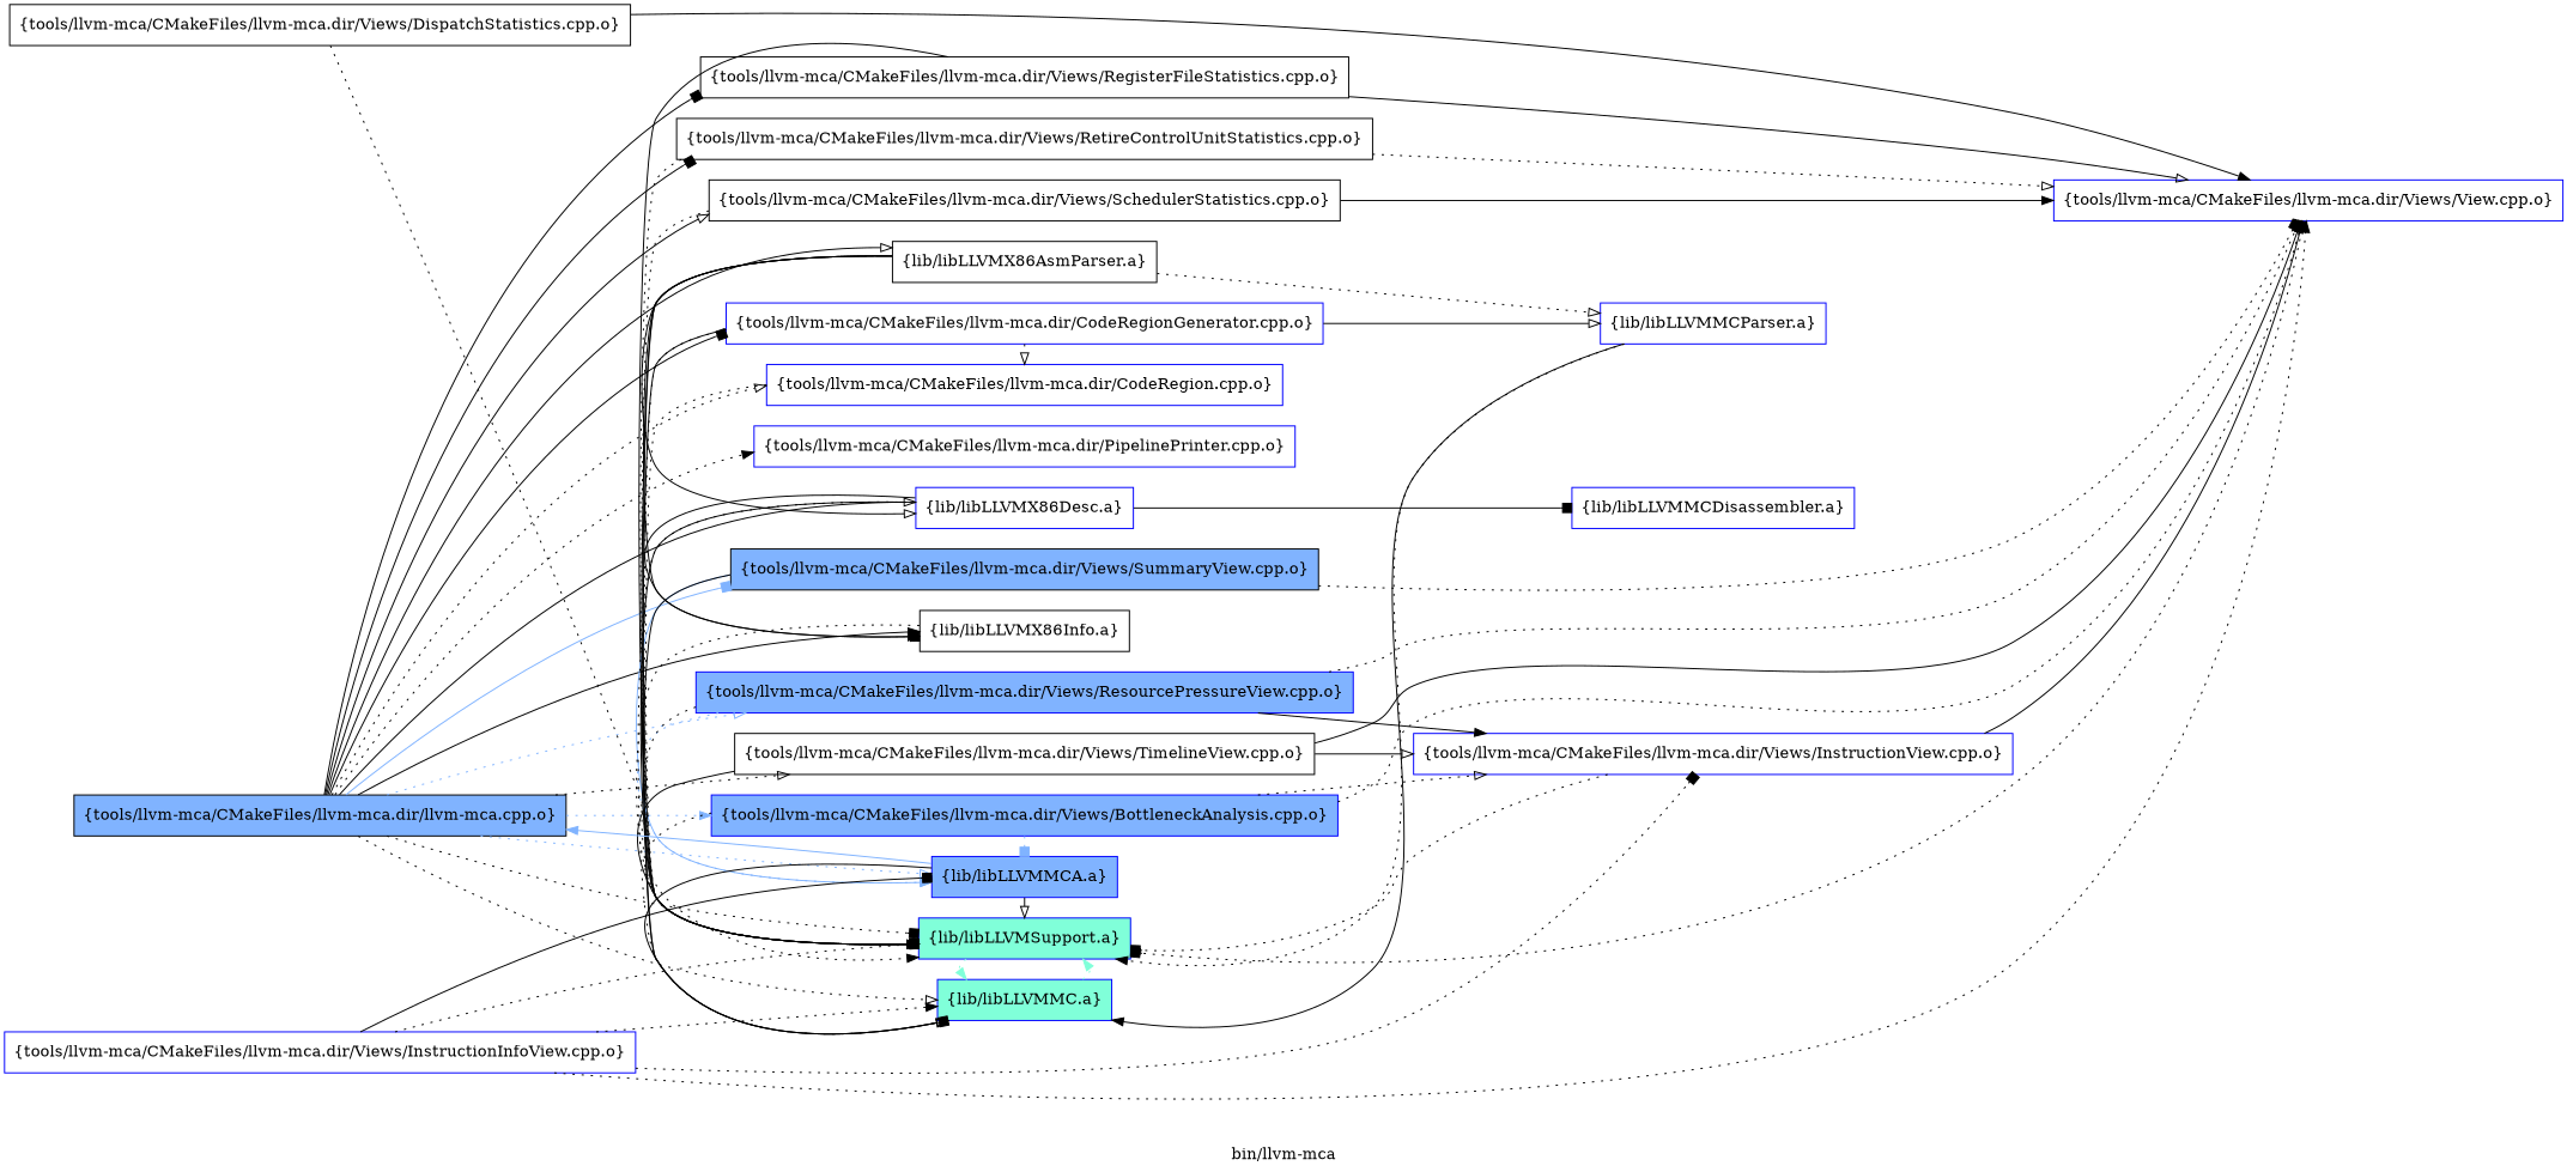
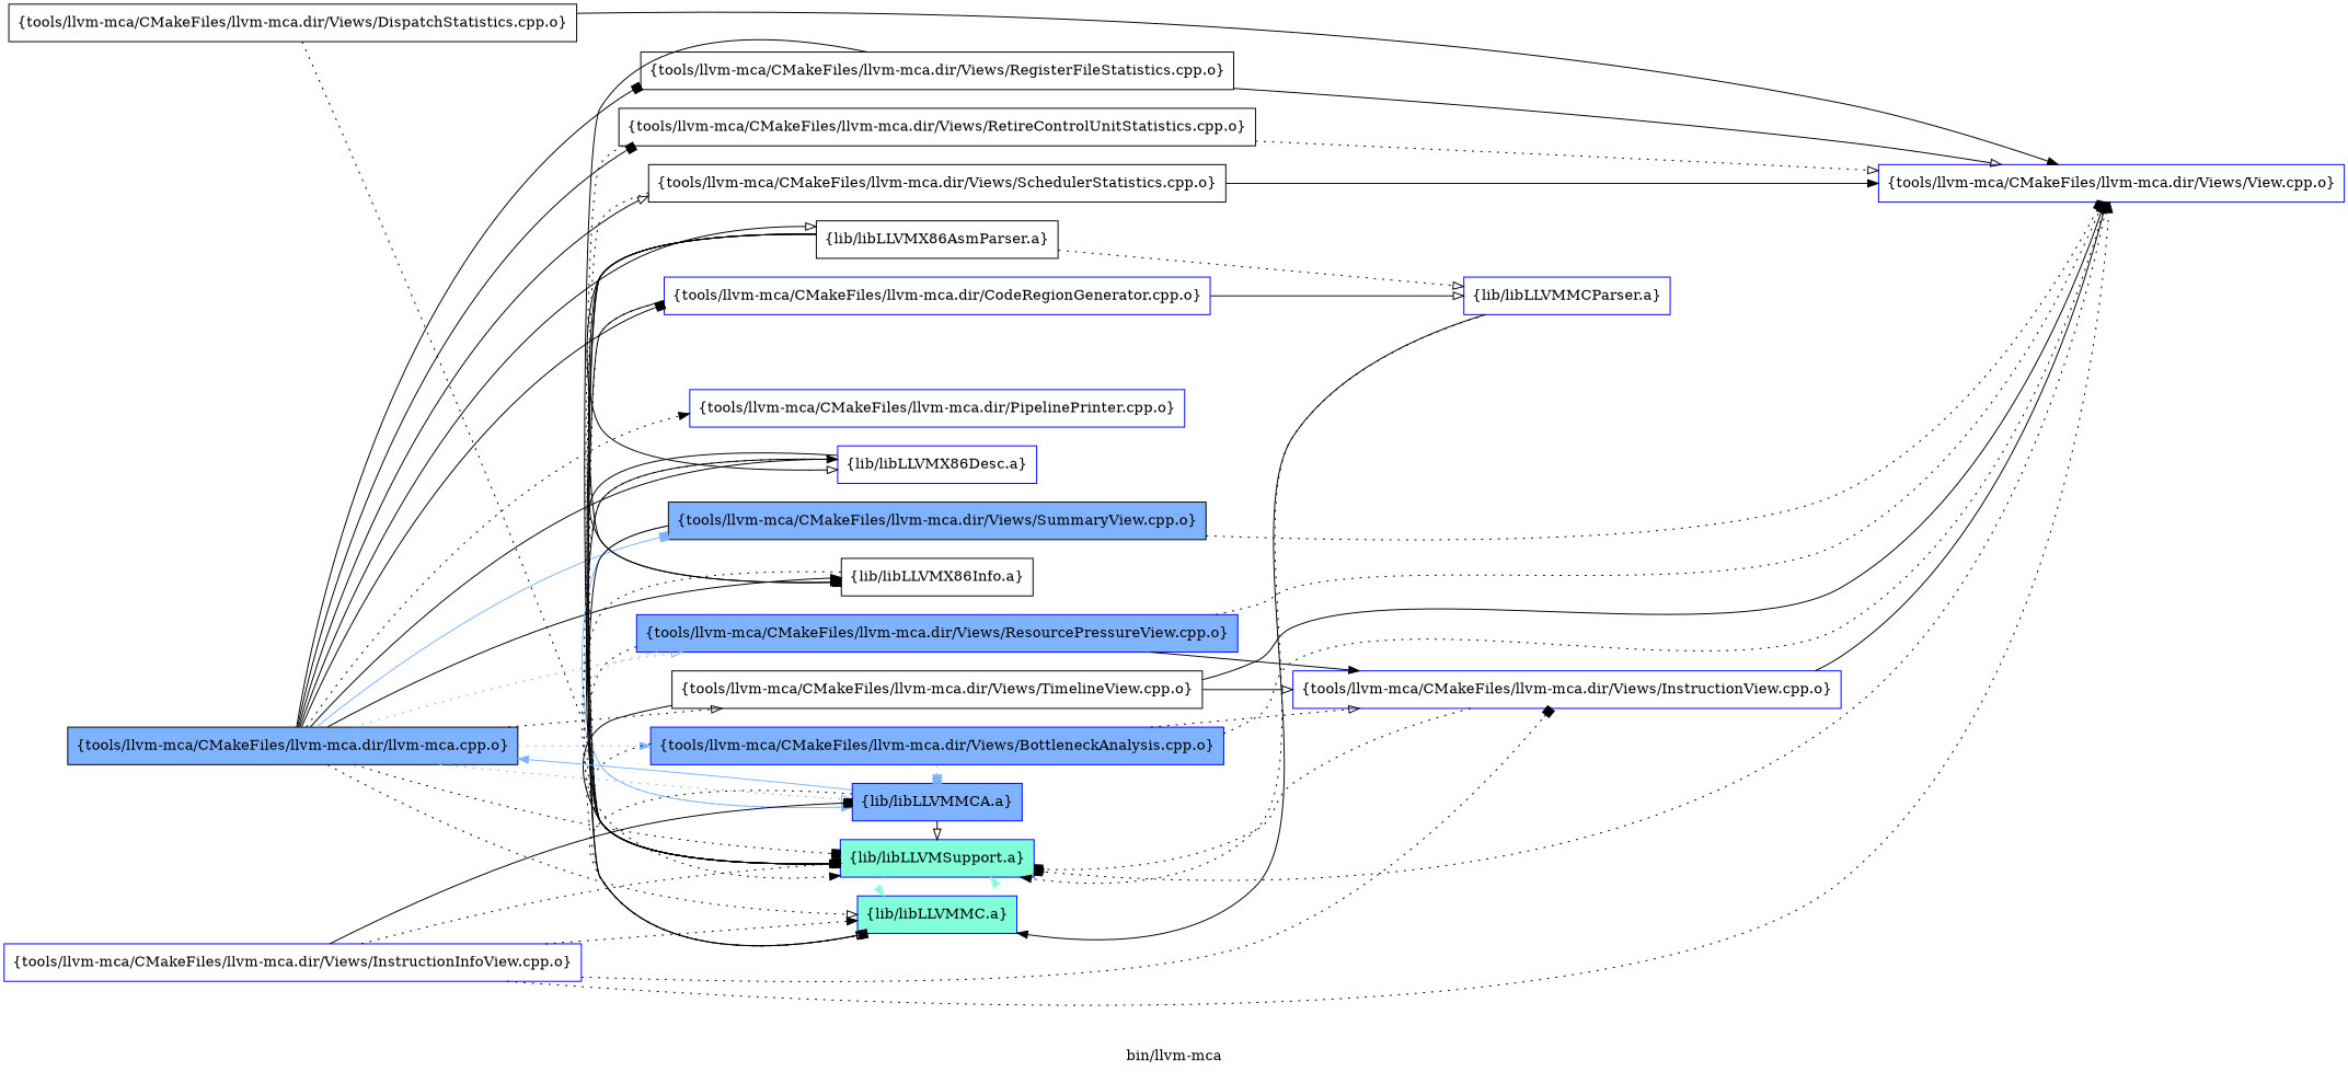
  digraph {
    label="bin/llvm-mca"
    rankdir=LR
    node [color=blue group=0 shape=box]
    edge [arrowhead=onormal style=dotted]
    n1 [color=black fillcolor="0.600000 0.5 1" group=2 label="{tools/llvm-mca/CMakeFiles/llvm-mca.dir/llvm-mca.cpp.o}" style=filled]
-   n2 [label="{tools/llvm-mca/CMakeFiles/llvm-mca.dir/CodeRegion.cpp.o}"]
    n3 [label="{tools/llvm-mca/CMakeFiles/llvm-mca.dir/CodeRegionGenerator.cpp.o}"]
    n4 [label="{tools/llvm-mca/CMakeFiles/llvm-mca.dir/PipelinePrinter.cpp.o}"]
    n5 [fillcolor="0.600000 0.5 1" group=2 label="{tools/llvm-mca/CMakeFiles/llvm-mca.dir/Views/BottleneckAnalysis.cpp.o}" style=filled]
    n6 [color=black label="{tools/llvm-mca/CMakeFiles/llvm-mca.dir/Views/RegisterFileStatistics.cpp.o}"]
    n7 [fillcolor="0.600000 0.5 1" group=2 label="{tools/llvm-mca/CMakeFiles/llvm-mca.dir/Views/ResourcePressureView.cpp.o}" style=filled]
    n8 [color=black label="{tools/llvm-mca/CMakeFiles/llvm-mca.dir/Views/RetireControlUnitStatistics.cpp.o}"]
    n9 [color=black label="{tools/llvm-mca/CMakeFiles/llvm-mca.dir/Views/SchedulerStatistics.cpp.o}"]
    n10 [color=black fillcolor="0.600000 0.5 1" group=2 label="{tools/llvm-mca/CMakeFiles/llvm-mca.dir/Views/SummaryView.cpp.o}" style=filled]
    n11 [color=black label="{tools/llvm-mca/CMakeFiles/llvm-mca.dir/Views/TimelineView.cpp.o}"]
    n12 [color=black label="{lib/libLLVMX86AsmParser.a}"]
    n13 [label="{lib/libLLVMX86Desc.a}"]
    n14 [color=black label="{lib/libLLVMX86Info.a}"]
    n15 [fillcolor="0.600000 0.5 1" group=2 label="{lib/libLLVMMCA.a}" style=filled]
    n16 [fillcolor="0.450000 0.5 1" group=1 label="{lib/libLLVMMC.a}" style=filled]
    n17 [fillcolor="0.450000 0.5 1" group=1 label="{lib/libLLVMSupport.a}" style=filled]
    n18 [label="{lib/libLLVMMCParser.a}"]
    n19 [label="{tools/llvm-mca/CMakeFiles/llvm-mca.dir/Views/InstructionView.cpp.o}"]
    n20 [label="{tools/llvm-mca/CMakeFiles/llvm-mca.dir/Views/View.cpp.o}"]
-   n21 [label="{lib/libLLVMMCDisassembler.a}"]
    n22 [color=black label="{tools/llvm-mca/CMakeFiles/llvm-mca.dir/Views/DispatchStatistics.cpp.o}"]
    n23 [label="{tools/llvm-mca/CMakeFiles/llvm-mca.dir/Views/InstructionInfoView.cpp.o}"]
    subgraph sub_1 {
      rank=same
      n1
    }
    subgraph sub_2 {
      rank=same
-     n2
      n3
      n4
      n5
      n6
      n7
      n8
      n9
      n10
      n11
      n12
      n13
      n14
      n15
      n16
      n17
    }
-   n1 -> n2
    n1 -> n3 [arrowhead=box style=solid]
    n1 -> n4 [arrowhead=normal]
    n1 -> n5 [arrowhead=normal color="0.600000 0.5 1"]
    n1 -> n6 [arrowhead=box style=solid]
    n1 -> n7 [color="0.600000 0.5 1"]
    n1 -> n8 [arrowhead=box style=solid]
    n1 -> n9 [style=solid]
    n1 -> n10 [arrowhead=box color="0.600000 0.5 1" style=solid]
    n1 -> n11
    n1 -> n12 [style=solid]
-   n1 -> n13 [style=solid]
+   n1 -> n13 [arrowhead=normal style=solid]
    n1 -> n14 [arrowhead=normal style=solid]
    n1 -> n15 [color="0.600000 0.5 1"]
    n1 -> n16
    n1 -> n17 [arrowhead=box]
-   n2 -> n17 [arrowhead=normal]
-   n3 -> n2
    n3 -> n16 [style=solid]
    n3 -> n17 [arrowhead=normal]
    n3 -> n18 [style=solid]
    n5 -> n15 [arrowhead=box color="0.600000 0.5 1"]
    n5 -> n17 [arrowhead=box]
    n5 -> n19
    n5 -> n20
    n6 -> n17 [arrowhead=box style=solid]
    n6 -> n20 [style=solid]
    n7 -> n15 [arrowhead=normal color="0.600000 0.5 1"]
    n7 -> n17
    n7 -> n19 [arrowhead=normal style=solid]
    n7 -> n20 [arrowhead=box]
    n8 -> n17
    n8 -> n20
    n9 -> n17 [arrowhead=normal]
    n9 -> n20 [arrowhead=normal style=solid]
    n10 -> n15 [color="0.600000 0.5 1" style=solid]
    n10 -> n17 [arrowhead=normal style=solid]
    n10 -> n20 [arrowhead=box]
    n11 -> n17 [arrowhead=box style=solid]
    n11 -> n19 [style=solid]
    n11 -> n20 [arrowhead=normal style=solid]
    n12 -> n13 [style=solid]
    n12 -> n14 [arrowhead=box style=solid]
    n12 -> n16 [style=solid]
    n12 -> n17 [arrowhead=box style=solid]
    n12 -> n18
    n13 -> n14 [arrowhead=normal style=solid]
    n13 -> n16 [arrowhead=box]
    n13 -> n17 [arrowhead=box style=solid]
-   n13 -> n21 [arrowhead=box style=solid]
    n14 -> n17 [arrowhead=box]
    n15 -> n1 [arrowhead=normal color="0.600000 0.5 1" style=solid]
-   n15 -> n16 [style=solid]
+   n15 -> n16
    n15 -> n17 [style=solid]
    n16 -> n17 [arrowhead=normal color="0.450000 0.5 1"]
    n17 -> n16 [arrowhead=normal color="0.450000 0.5 1"]
    n18 -> n16 [arrowhead=normal style=solid]
    n18 -> n17 [arrowhead=normal]
    n19 -> n17 [arrowhead=box]
    n19 -> n20 [arrowhead=box style=solid]
    n20 -> n17 [arrowhead=box]
    n22 -> n17 [arrowhead=normal]
    n22 -> n20 [arrowhead=normal style=solid]
    n23 -> n15 [arrowhead=box style=solid]
    n23 -> n16 [arrowhead=normal]
    n23 -> n17 [arrowhead=box]
    n23 -> n19 [arrowhead=box]
    n23 -> n20 [arrowhead=normal]
  }
